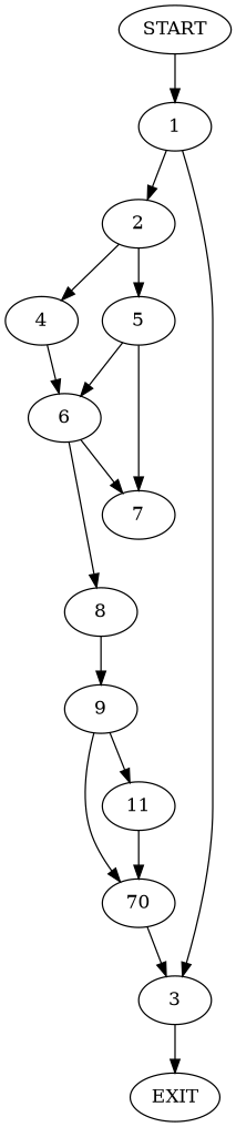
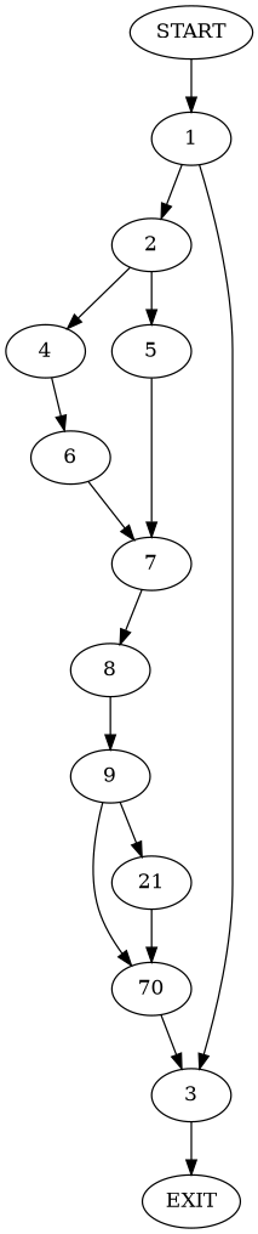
  digraph {
    fontname="DejaVu Serif"
    node [fontname="DejaVu Serif"]
    edge [fontname="DejaVu Serif"]
    n1 [label=START]
    1
    2
    3
    n5 [label=EXIT]
    4
    5
    6
    7
    8
    9
    n12 [label=70]
-   11
+   11 [label=21]
    n1 -> 1
    1 -> 2
    1 -> 3
    2 -> 4
    2 -> 5
    3 -> n5
    4 -> 6
-   5 -> 6
    5 -> 7
    6 -> 7
-   6 -> 8
+   7 -> 8
    8 -> 9
    9 -> n12
    9 -> 11
    n12 -> 3
    11 -> n12
  }
